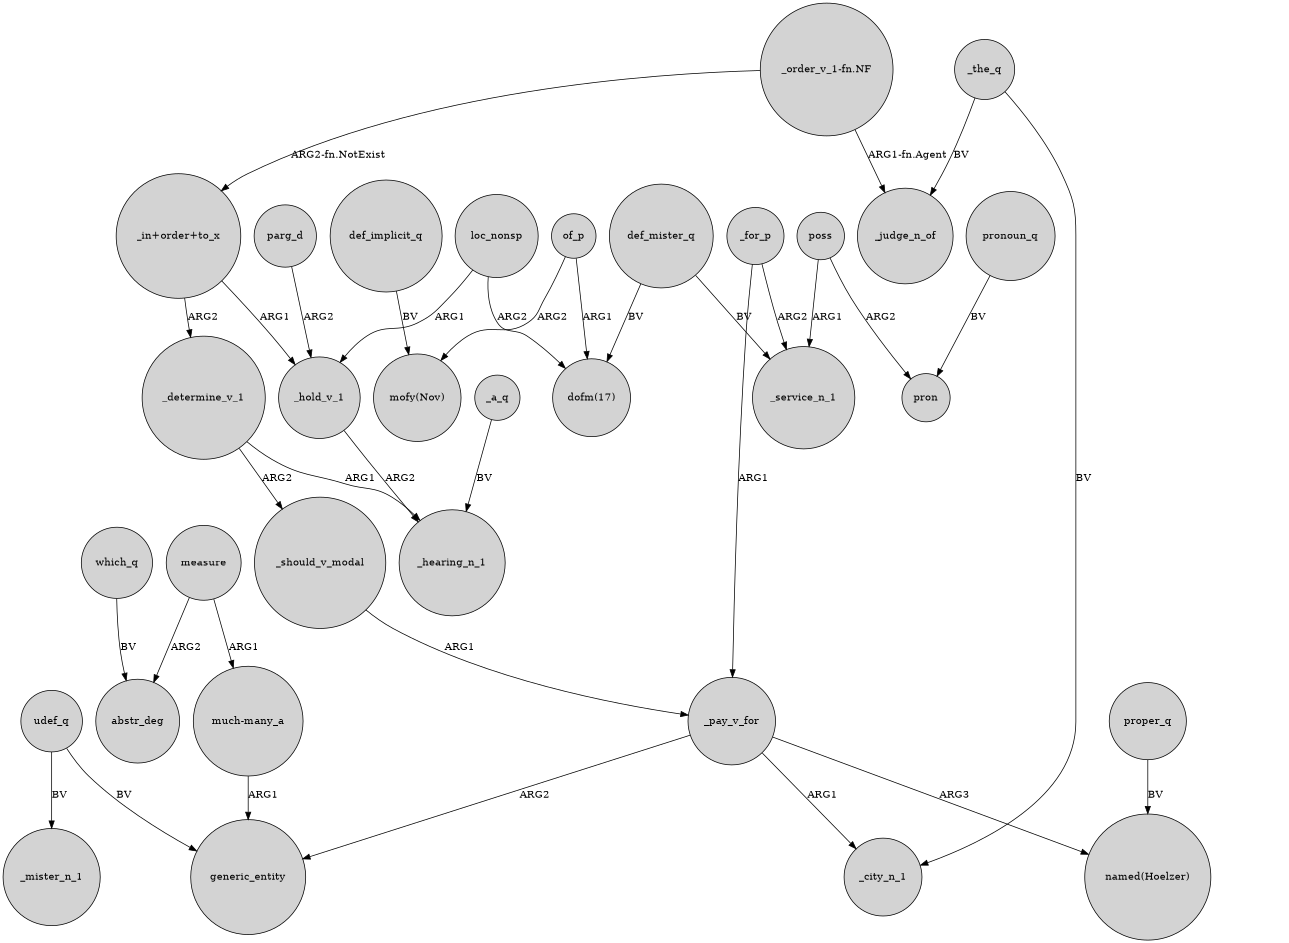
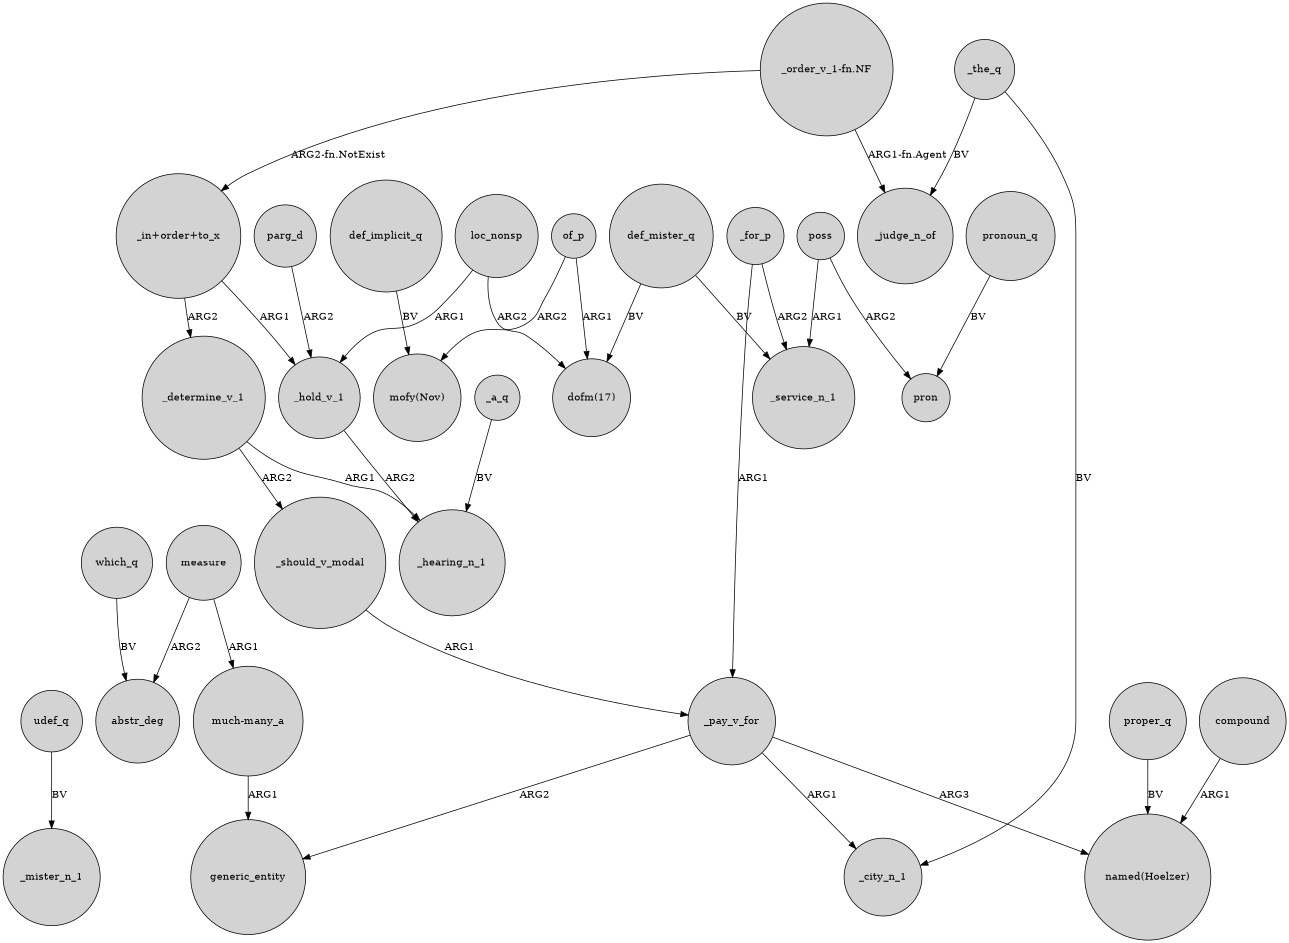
  digraph {
    node [shape=circle style=filled]
    measure
    abstr_deg
    "much-many_a"
    generic_entity
    udef_q
    _mister_n_1
    poss
    pron
    _service_n_1
    _for_p
    _pay_v_for
    "named(Hoelzer)"
    _city_n_1
+   compound
    "_order_v_1-fn.NF"
    "_in+order+to_x"
    _judge_n_of
    _determine_v_1
    _hold_v_1
    _should_v_modal
    _hearing_n_1
    _a_q
    parg_d
    pronoun_q
    of_p
    "dofm(17)"
    "mofy(Nov)"
    loc_nonsp
    which_q
    _the_q
    def_implicit_q
    n32 [label=def_mister_q]
    proper_q
    measure -> abstr_deg [label=ARG2]
    measure -> "much-many_a" [label=ARG1]
    "much-many_a" -> generic_entity [label=ARG1]
-   udef_q -> generic_entity [label=BV]
    udef_q -> _mister_n_1 [label=BV]
    poss -> pron [label=ARG2]
    poss -> _service_n_1 [label=ARG1]
    _for_p -> _service_n_1 [label=ARG2]
    _for_p -> _pay_v_for [label=ARG1]
    _pay_v_for -> generic_entity [label=ARG2]
    _pay_v_for -> "named(Hoelzer)" [label=ARG3]
    _pay_v_for -> _city_n_1 [label=ARG1]
+   compound -> "named(Hoelzer)" [label=ARG1]
    "_order_v_1-fn.NF" -> "_in+order+to_x" [label="ARG2-fn.NotExist"]
    "_order_v_1-fn.NF" -> _judge_n_of [label="ARG1-fn.Agent"]
    "_in+order+to_x" -> _determine_v_1 [label=ARG2]
    "_in+order+to_x" -> _hold_v_1 [label=ARG1]
    _determine_v_1 -> _should_v_modal [label=ARG2]
    _determine_v_1 -> _hearing_n_1 [label=ARG1]
    _hold_v_1 -> _hearing_n_1 [label=ARG2]
    _should_v_modal -> _pay_v_for [label=ARG1]
    _a_q -> _hearing_n_1 [label=BV]
    parg_d -> _hold_v_1 [label=ARG2]
    pronoun_q -> pron [label=BV]
    of_p -> "dofm(17)" [label=ARG1]
    of_p -> "mofy(Nov)" [label=ARG2]
    loc_nonsp -> _hold_v_1 [label=ARG1]
    loc_nonsp -> "dofm(17)" [label=ARG2]
    which_q -> abstr_deg [label=BV]
    _the_q -> _city_n_1 [label=BV]
    _the_q -> _judge_n_of [label=BV]
    def_implicit_q -> "mofy(Nov)" [label=BV]
    n32 -> _service_n_1 [label=BV]
    n32 -> "dofm(17)" [label=BV]
    proper_q -> "named(Hoelzer)" [label=BV]
  }
